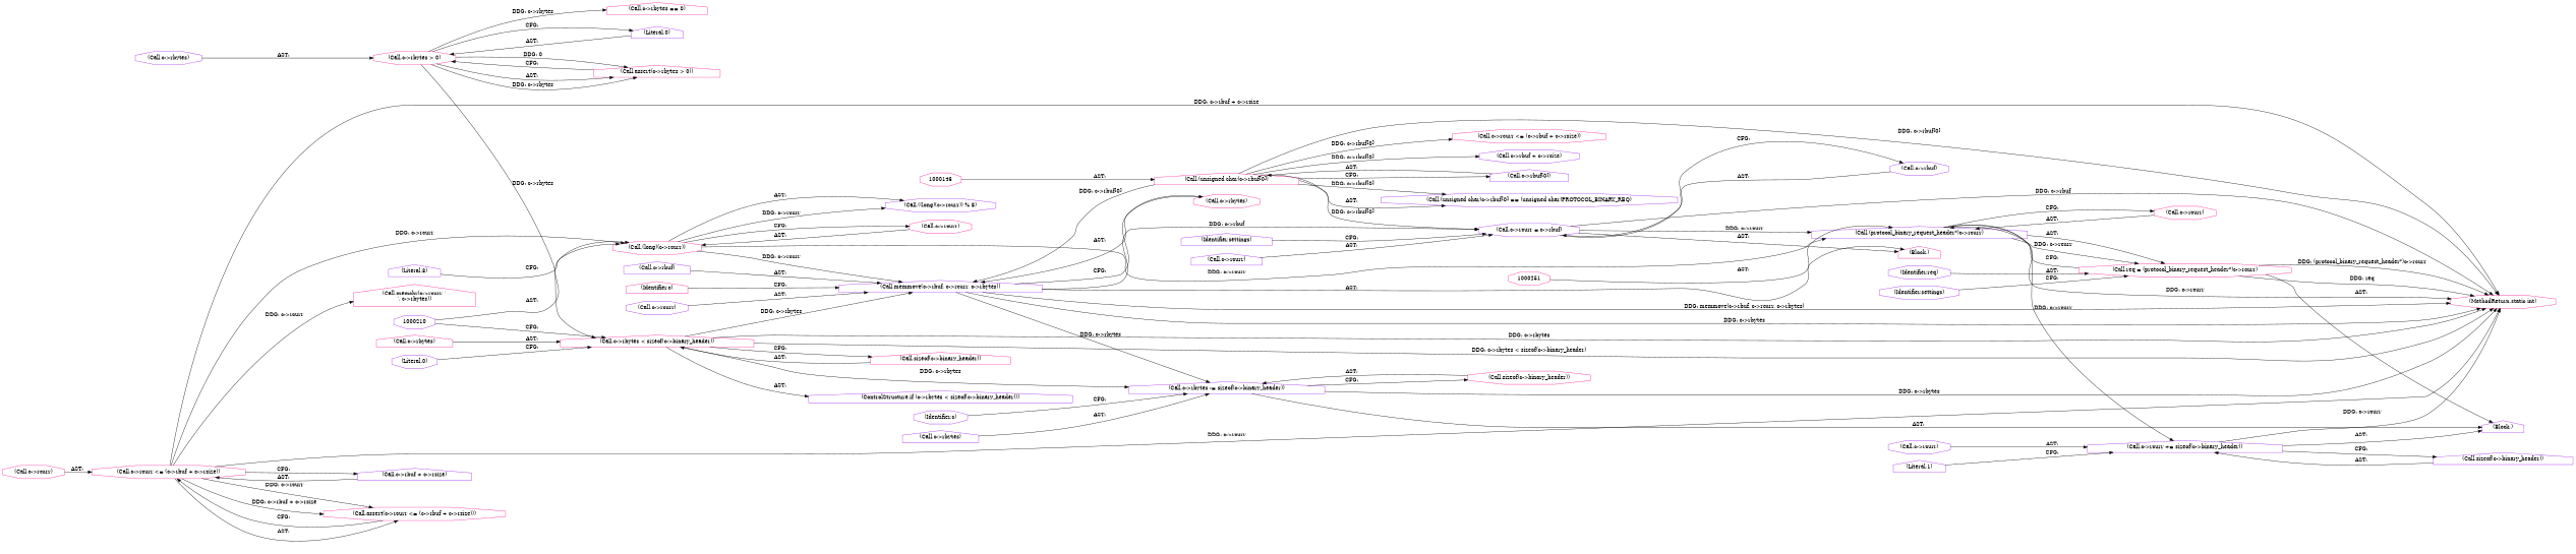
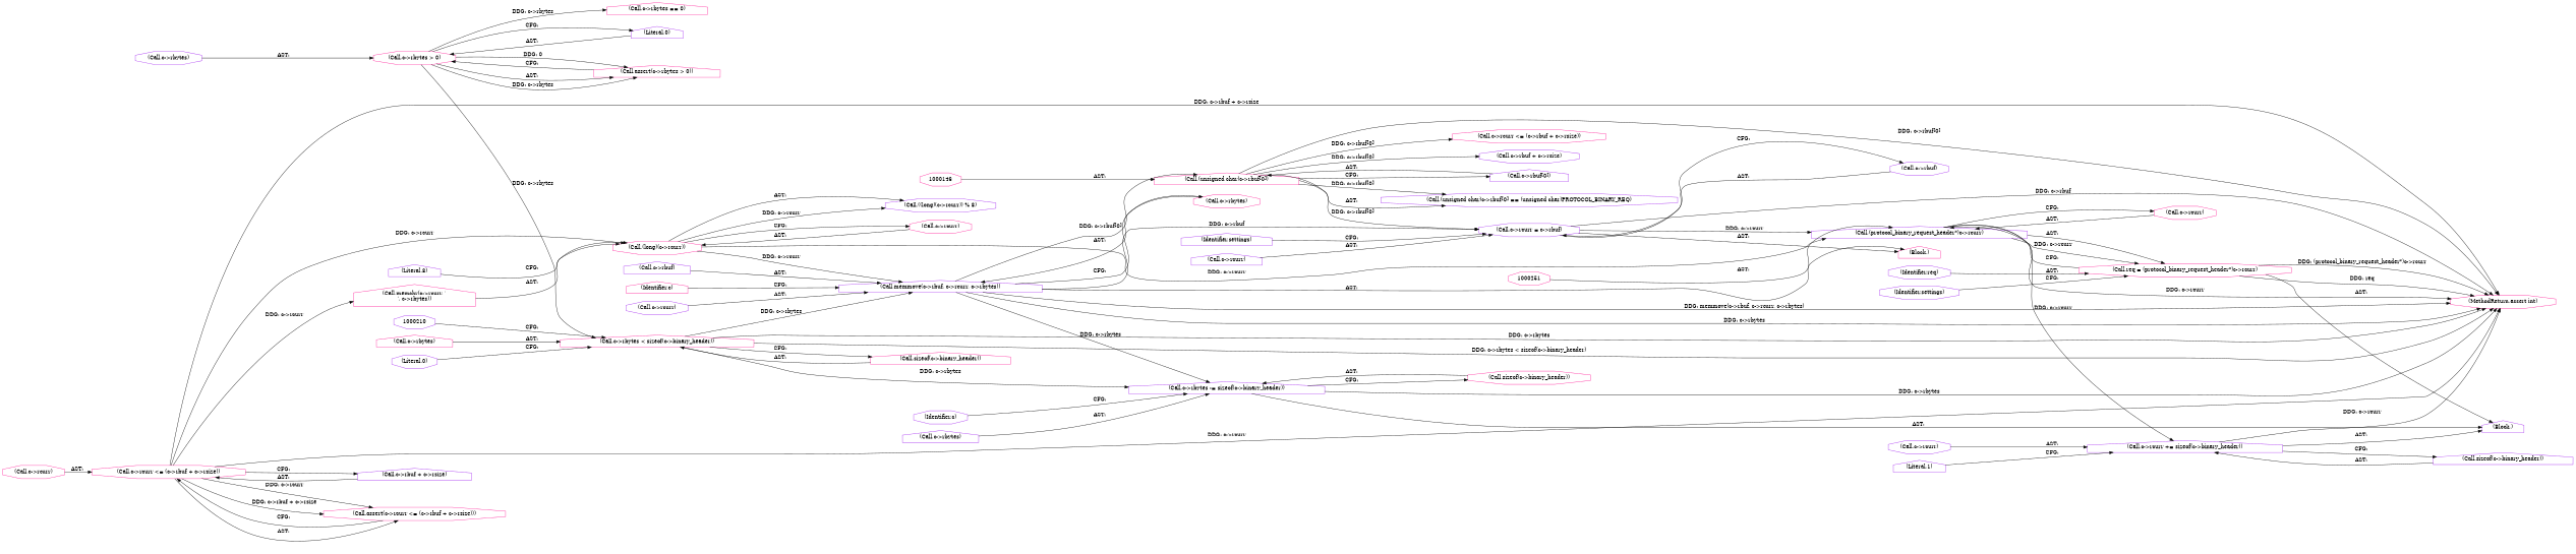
  digraph {
    rankdir=LR
    node [color=purple shape=octagon]
    n1 [label="(Call,memmove(c->rbuf, c->rcurr, c->rbytes))" shape=house]
    n2 [label="(Call,c->rcurr = c->rbuf)"]
    n3 [label="(Call,c->rbytes -= sizeof(c->binary_header))" shape=house]
    n4 [color=deeppink label="(Block,)" shape=house]
    n5 [color=deeppink label="(Call,c->rbytes)"]
-   n6 [color=deeppink label="(MethodReturn,static int)"]
+   n6 [color=deeppink label="(MethodReturn,assert int)"]
    n7 [label="(Call,(protocol_binary_request_header*)c->rcurr)" shape=house]
    n8 [label="(Call,c->rbuf)"]
    n9 [label="(Block,)" shape=house]
    n10 [color=deeppink label="(Call,sizeof(c->binary_header))"]
    n11 [color=deeppink label="(Call,(unsigned char)c->rbuf[0])" shape=house]
    n12 [label="(Call,c->rbuf[0])" shape=house]
    n13 [color=deeppink label="(Call,c->rcurr <= (c->rbuf + c->rsize))"]
    n14 [label="(Call,c->rbuf + c->rsize)"]
    n15 [label="(Call,(unsigned char)c->rbuf[0] == (unsigned char)PROTOCOL_BINARY_REQ)"]
    n16 [color=deeppink label="(Call,(long)(c->rcurr))"]
    n17 [label="(Call,((long)(c->rcurr)) % 8)"]
    n18 [color=deeppink label="(Call,c->rcurr)"]
    n19 [color=deeppink label="(Call,req = (protocol_binary_request_header*)c->rcurr)"]
    n20 [label="(Call,c->rcurr += sizeof(c->binary_header))" shape=house]
    n21 [color=deeppink label="(Call,c->rcurr)"]
    n22 [color=deeppink label="(Call,c->rcurr <= (c->rbuf + c->rsize))"]
    n23 [color=deeppink label="(Call,memchr(c->rcurr, '\n', c->rbytes))" shape=house]
    n24 [color=deeppink label="(Call,assert(c->rcurr <= (c->rbuf + c->rsize)))"]
    n25 [label="(Call,c->rbuf + c->rsize)" shape=house]
    n26 [color=deeppink label="(Call,c->rbytes < sizeof(c->binary_header))" shape=house]
    n27 [color=deeppink label="(Call,sizeof(c->binary_header))" shape=house]
-   n28 [label="(ControlStructure,if (c->rbytes < sizeof(c->binary_header)))" shape=house]
    n29 [color=deeppink label="(Call,c->rbytes > 0)"]
    n30 [color=deeppink label="(Call,c->rbytes == 0)" shape=house]
    n31 [label="(Literal,0)" shape=house]
    n32 [color=deeppink label="(Call,assert(c->rbytes > 0))" shape=house]
    n33 [label="(Call,sizeof(c->binary_header))" shape=house]
    n34 [label="(Literal,0)"]
    n35 [label="(Call,c->rbuf)" shape=house]
    n36 [label="(Identifier,settings)"]
    n37 [label="(Literal,1)" shape=house]
    n38 [label="(Call,c->rbytes)"]
    n39 [color=deeppink label="(Call,c->rbytes)" shape=house]
    n40 [color=deeppink label="(Identifier,c)" shape=house]
    n41 [label="(Identifier,settings)" shape=house]
    n42 [label="(Call,c->rcurr)"]
    n43 [label="(Call,c->rcurr)" shape=house]
    n44 [label="(Call,c->rcurr)"]
    n45 [label="(Identifier,req)"]
    n46 [label="(Call,c->rbytes)" shape=house]
    n47 [label="(Identifier,c)"]
    n48 [label="(Literal,8)" shape=house]
    n49 [color=deeppink label="(Call,c->rcurr)"]
    1000146 [color=deeppink]
    1000210
    1000251 [color=deeppink]
    n1 -> n2 [label="DDG: c->rbuf"]
    n1 -> n3 [label="DDG: c->rbytes"]
    n1 -> n4 [label="AST: "]
    n1 -> n5 [label="CFG: "]
    n1 -> n6 [label="DDG: memmove(c->rbuf, c->rcurr, c->rbytes)"]
    n1 -> n6 [label="DDG: c->rbytes"]
    n2 -> n4 [label="AST: "]
    n2 -> n6 [label="DDG: c->rbuf"]
    n2 -> n7 [label="DDG: c->rcurr"]
    n2 -> n8 [label="CFG: "]
    n3 -> n6 [label="DDG: c->rbytes"]
    n3 -> n9 [label="AST: "]
    n3 -> n10 [label="CFG: "]
    n5 -> n1 [label="AST: "]
    n7 -> n6 [label="DDG: c->rcurr"]
    n7 -> n19 [label="AST: "]
    n7 -> n19 [label="DDG: c->rcurr"]
    n7 -> n20 [label="DDG: c->rcurr"]
    n7 -> n21 [label="CFG: "]
    n8 -> n2 [label="AST: "]
    n10 -> n3 [label="AST: "]
-   n11 -> n1 [label="DDG: c->rbuf[0]"]
+   n1 -> n11 [label="DDG: c->rbuf[0]"]
    n11 -> n2 [label="DDG: c->rbuf[0]"]
    n11 -> n6 [label="DDG: c->rbuf[0]"]
    n11 -> n12 [label="CFG: "]
    n11 -> n13 [label="DDG: c->rbuf[0]"]
    n11 -> n14 [label="DDG: c->rbuf[0]"]
    n11 -> n15 [label="AST: "]
    n11 -> n15 [label="DDG: c->rbuf[0]"]
    n12 -> n11 [label="AST: "]
    n16 -> n1 [label="DDG: c->rcurr"]
    n16 -> n7 [label="DDG: c->rcurr"]
    n16 -> n17 [label="AST: "]
    n16 -> n17 [label="DDG: c->rcurr"]
    n16 -> n18 [label="CFG: "]
    n18 -> n16 [label="AST: "]
    n19 -> n6 [label="DDG: (protocol_binary_request_header*)c->rcurr"]
    n19 -> n6 [label="DDG: req"]
    n19 -> n7 [label="CFG: "]
    n19 -> n9 [label="AST: "]
    n20 -> n6 [label="DDG: c->rcurr"]
    n20 -> n9 [label="AST: "]
    n20 -> n33 [label="CFG: "]
    n21 -> n7 [label="AST: "]
    n22 -> n6 [label="DDG: c->rbuf + c->rsize"]
    n22 -> n6 [label="DDG: c->rcurr"]
    n22 -> n16 [label="DDG: c->rcurr"]
    n22 -> n23 [label="DDG: c->rcurr"]
    n22 -> n24 [label="AST: "]
    n22 -> n24 [label="DDG: c->rcurr"]
    n22 -> n24 [label="DDG: c->rbuf + c->rsize"]
    n22 -> n25 [label="CFG: "]
    n24 -> n22 [label="CFG: "]
    n25 -> n22 [label="AST: "]
    n26 -> n1 [label="DDG: c->rbytes"]
    n26 -> n3 [label="DDG: c->rbytes"]
    n26 -> n6 [label="DDG: c->rbytes"]
    n26 -> n6 [label="DDG: c->rbytes < sizeof(c->binary_header)"]
    n26 -> n27 [label="CFG: "]
-   n26 -> n28 [label="AST: "]
    n27 -> n26 [label="AST: "]
    n29 -> n26 [label="DDG: c->rbytes"]
    n29 -> n30 [label="DDG: c->rbytes"]
    n29 -> n31 [label="CFG: "]
    n29 -> n32 [label="AST: "]
    n29 -> n32 [label="DDG: c->rbytes"]
    n29 -> n32 [label="DDG: 0"]
    n31 -> n29 [label="AST: "]
    n32 -> n29 [label="CFG: "]
    n33 -> n20 [label="AST: "]
    n34 -> n26 [label="CFG: "]
    n35 -> n1 [label="AST: "]
    n36 -> n19 [label="CFG: "]
    n37 -> n20 [label="CFG: "]
    n38 -> n29 [label="AST: "]
    n39 -> n26 [label="AST: "]
    n40 -> n1 [label="CFG: "]
    n41 -> n2 [label="CFG: "]
    n42 -> n1 [label="AST: "]
    n43 -> n2 [label="AST: "]
    n44 -> n20 [label="AST: "]
    n45 -> n19 [label="AST: "]
    n46 -> n3 [label="AST: "]
    n47 -> n3 [label="CFG: "]
    n48 -> n16 [label="CFG: "]
    n49 -> n22 [label="AST: "]
    1000146 -> n11 [label="AST: "]
-   1000210 -> n16 [label="AST: "]
+   n23 -> n16 [label="AST: "]
    1000210 -> n26 [label="CFG: "]
    1000251 -> n7 [label="AST: "]
  }
